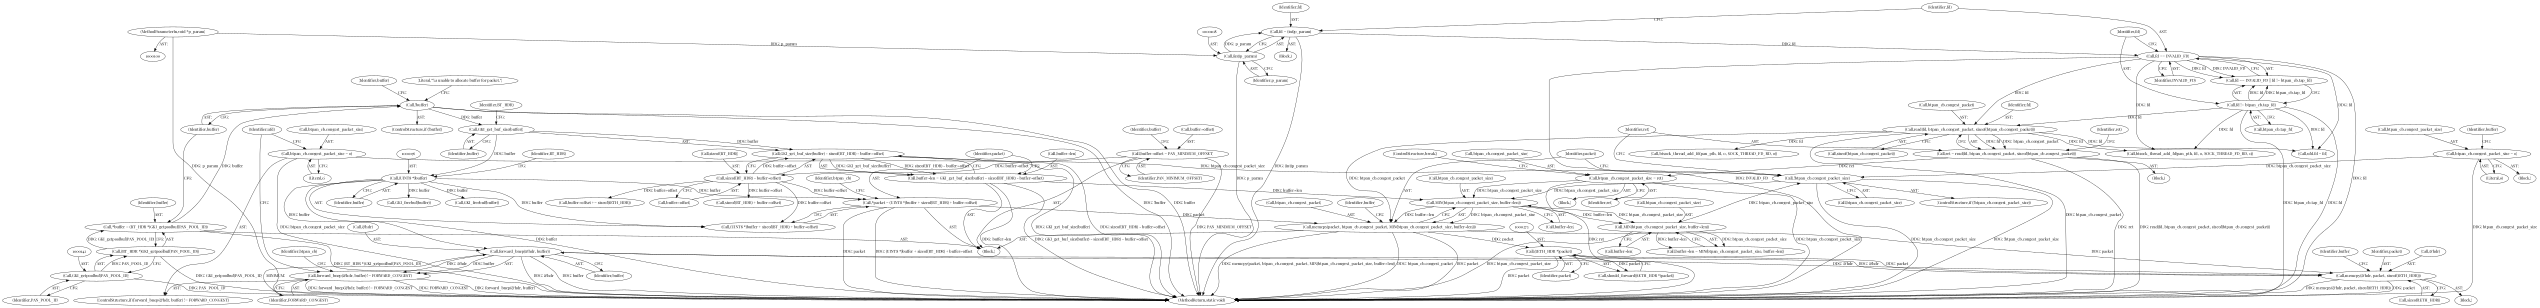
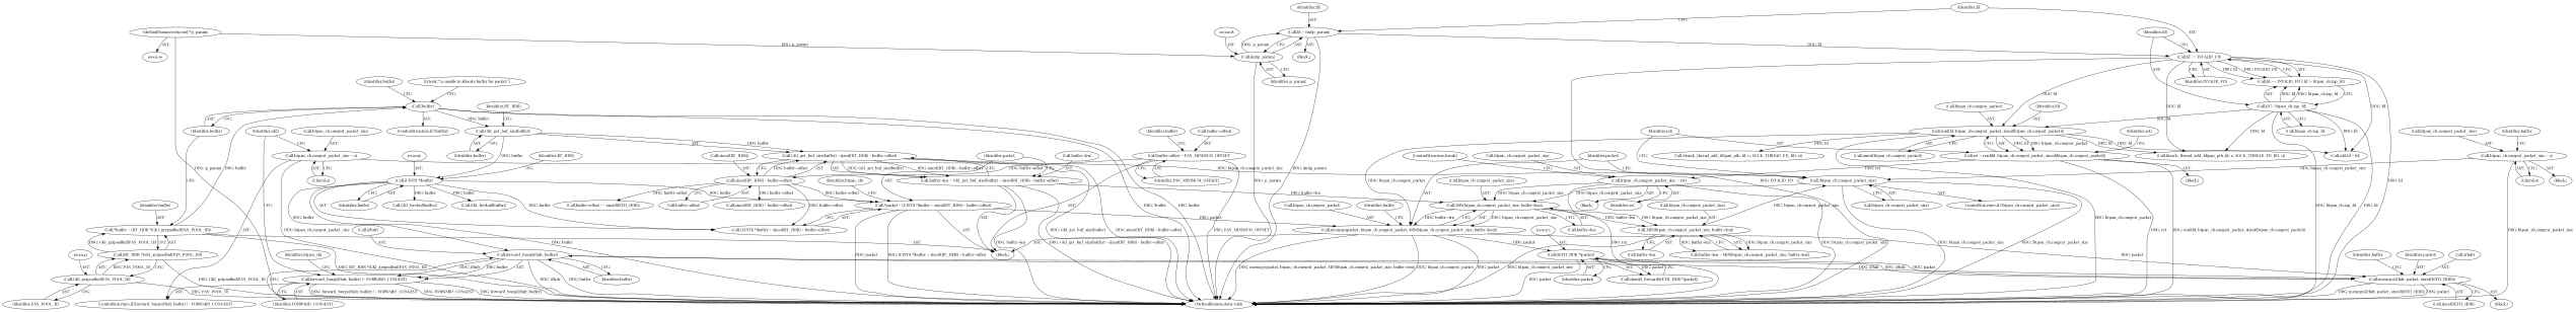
  digraph {
    fontname="Playfair Display"
    node [fontname="Playfair Display"]
    edge [fontname="Playfair Display"]
    n1 [label="(Call,forward_bnep(&hdr, buffer))"]
    n2 [label="(Call,memcpy(&hdr, packet, sizeof(tETH_HDR)))"]
    n3 [label="(Call,forward_bnep(&hdr, buffer) != FORWARD_CONGEST)"]
    n4 [label="(Identifier,buffer)"]
    n5 [label="(MethodReturn,static void)"]
    n6 [label="(Block,)"]
    n7 [label="(Call,sizeof(tETH_HDR))"]
    n8 [label="(ControlStructure,if (forward_bnep(&hdr, buffer) != FORWARD_CONGEST))"]
    n9 [label="(Identifier,FORWARD_CONGEST)"]
    n10 [label="(Call,(UINT8 *)buffer)"]
    n11 [label="(Call,*packet = (UINT8 *)buffer + sizeof(BT_HDR) + buffer->offset)"]
    n12 [label="(Identifier,buffer)"]
    n13 [label="(Call,GKI_freebuf(buffer))"]
    n14 [label="(Call,GKI_freebuf(buffer))"]
    n15 [label="(Call,(UINT8 *)buffer + sizeof(BT_HDR) + buffer->offset)"]
    n16 [label="(Block,)"]
    n17 [label="(Call,memcpy(packet, btpan_cb.congest_packet, MIN(btpan_cb.congest_packet_size, buffer->len)))"]
    n18 [label="(Call,GKI_get_buf_size(buffer))"]
    n19 [label="(Call,GKI_get_buf_size(buffer) - sizeof(BT_HDR) - buffer->offset)"]
    n20 [label="(Identifier,buffer)"]
    n21 [label="(Call,sizeof(BT_HDR) - buffer->offset)"]
    n22 [label="(Call,buffer->len = GKI_get_buf_size(buffer) - sizeof(BT_HDR) - buffer->offset)"]
    n23 [label="(Call,!buffer)"]
    n24 [label="(ControlStructure,if (!buffer))"]
    n25 [label="(Identifier,buffer)"]
    n26 [label="(Call,*buffer = (BT_HDR *)GKI_getpoolbuf(PAN_POOL_ID))"]
    n27 [label="(Call,(BT_HDR *)GKI_getpoolbuf(PAN_POOL_ID))"]
    n28 [label="(Call,GKI_getpoolbuf(PAN_POOL_ID))"]
    n29 [label="(Identifier,PAN_POOL_ID)"]
    n30 [label="(Call,(tETH_HDR *)packet)"]
    n31 [label="(Call,should_forward((tETH_HDR *)packet))"]
    n32 [label="(Identifier,packet)"]
    n33 [label="(Call,MIN(btpan_cb.congest_packet_size, buffer->len))"]
    n34 [label="(Call,MIN(btpan_cb.congest_packet_size, buffer->len))"]
    n35 [label="(Call,buffer->len)"]
    n36 [label="(Call,sizeof(BT_HDR) + buffer->offset)"]
    n37 [label="(Call,buffer->offset)"]
    n38 [label="(Call,buffer->offset += sizeof(tETH_HDR))"]
    n39 [label="(Call,buffer->offset = PAN_MINIMUM_OFFSET)"]
    n40 [label="(Identifier,PAN_MINIMUM_OFFSET)"]
    n41 [label="(Call,read(fd, btpan_cb.congest_packet, sizeof(btpan_cb.congest_packet)))"]
    n42 [label="(Call,ret = read(fd, btpan_cb.congest_packet, sizeof(btpan_cb.congest_packet)))"]
    n43 [label="(Call,btsock_thread_add_fd(pan_pth, fd, 0, SOCK_THREAD_FD_RD, 0))"]
    n44 [label="(Call,btsock_thread_add_fd(pan_pth, fd, 0, SOCK_THREAD_FD_RD, 0))"]
    n45 [label="(Call,sizeof(btpan_cb.congest_packet))"]
    n46 [label="(Call,ufd.fd = fd)"]
    n47 [label="(Call,btpan_cb.congest_packet_size = ret)"]
    n48 [label="(Block,)"]
    n49 [label="(Call,fd == INVALID_FD)"]
    n50 [label="(Identifier,INVALID_FD)"]
    n51 [label="(Call,fd == INVALID_FD || fd != btpan_cb.tap_fd)"]
    n52 [label="(Call,fd != btpan_cb.tap_fd)"]
    n53 [label="(Call,btpan_cb.tap_fd)"]
    n54 [label="(Call,fd = (int)p_param)"]
    n55 [label="(Call,(int)p_param)"]
    n56 [label="(Block,)"]
    n57 [label="(Identifier,p_param)"]
    n58 [label="(MethodParameterIn,void *p_param)"]
    1000100
    n60 [label="(Call,!btpan_cb.congest_packet_size)"]
    n61 [label="(Call,buffer->len = MIN(btpan_cb.congest_packet_size, buffer->len))"]
    n62 [label="(Call,buffer->len)"]
    n63 [label="(Call,btpan_cb.congest_packet_size)"]
    n64 [label="(ControlStructure,if (!btpan_cb.congest_packet_size))"]
    n65 [label="(Call,btpan_cb.congest_packet_size = 0)"]
    n66 [label="(Literal,0)"]
    n67 [label="(Call,btpan_cb.congest_packet_size = 0)"]
    n68 [label="(Literal,0)"]
    n69 [label="(Block,)"]
    n70 [label="(Block,)"]
    n71 [label="(Identifier,ret)"]
    n72 [label="(Call,btpan_cb.congest_packet)"]
    n73 [label="(Call,btpan_cb.congest_packet_size)"]
    n74 [label="(Identifier,btpan_cb)"]
    n75 [label="(Identifier,packet)"]
    n76 [label="(Identifier,fd)"]
    n77 [label="(Call,btpan_cb.congest_packet)"]
    n78 [label="(Call,buffer->offset)"]
    n79 [label="(Identifier,buffer)"]
    n80 [label="(Identifier,BT_HDR)"]
    n81 [label="(Identifier,buffer)"]
    n82 [label="(Identifier,ret)"]
    n83 [label="(Identifier,buffer)"]
    n84 [label="(Identifier,buffer)"]
    n85 [label="(Call,btpan_cb.congest_packet_size)"]
    n86 [label="(Identifier,fd)"]
    n87 [label="(Identifier,packet)"]
    n88 [label="(Literal,\"%s unable to allocate buffer for packet.\")"]
    n89 [label="(Identifier,ufd)"]
    n90 [label="(Identifier,buffer)"]
    n91 [label="(Call,&hdr)"]
    n92 [label="(Call,sizeof(BT_HDR))"]
    n93 [label="(Call,btpan_cb.congest_packet_size)"]
    n94 [label="(Call,btpan_cb.congest_packet_size)"]
    n95 [label="(Identifier,fd)"]
    n96 [label="(Identifier,BT_HDR)"]
    n97 [label="(Identifier,buffer)"]
    n98 [label="(Identifier,fd)"]
    n99 [label="(Identifier,ret)"]
    n100 [label="(Call,&hdr)"]
    n101 [label="(Call,buffer->len)"]
    n102 [label="(Identifier,btpan_cb)"]
    n103 [label="(Call,btpan_cb.congest_packet_size)"]
    n104 [label="(Identifier,packet)"]
    n105 [label="(ControlStructure,break;)"]
    1000176
    1000142
    1000273
    1000108
    n1 -> n2 [label="DDG: &hdr"]
    n1 -> n3 [label="AST: "]
    n1 -> n3 [label="DDG: &hdr"]
    n1 -> n3 [label="DDG: buffer"]
    n1 -> n4 [label="CFG: "]
    n1 -> n5 [label="DDG: &hdr"]
    n1 -> n5 [label="DDG: buffer"]
    n2 -> n1 [label="DDG: &hdr"]
    n2 -> n5 [label="DDG: packet"]
    n2 -> n5 [label="DDG: memcpy(&hdr, packet, sizeof(tETH_HDR))"]
    n2 -> n6 [label="AST: "]
    n2 -> n7 [label="CFG: "]
    n3 -> n5 [label="DDG: forward_bnep(&hdr, buffer) != FORWARD_CONGEST"]
    n3 -> n5 [label="DDG: FORWARD_CONGEST"]
    n3 -> n5 [label="DDG: forward_bnep(&hdr, buffer)"]
    n3 -> n8 [label="AST: "]
    n3 -> n9 [label="CFG: "]
    n4 -> n1 [label="AST: "]
    n7 -> n2 [label="AST: "]
-   n9 -> n1 [label="MINIMUM: "]
+   n9 -> n1 [label="CFG: "]
    n9 -> n3 [label="AST: "]
    n10 -> n1 [label="DDG: buffer"]
    n10 -> n5 [label="DDG: buffer"]
    n10 -> n11 [label="DDG: buffer"]
    n10 -> n12 [label="CFG: "]
    n10 -> n13 [label="DDG: buffer"]
    n10 -> n14 [label="DDG: buffer"]
    n10 -> n15 [label="AST: "]
    n10 -> n15 [label="DDG: buffer"]
    n11 -> n5 [label="DDG: packet"]
    n11 -> n5 [label="DDG: (UINT8 *)buffer + sizeof(BT_HDR) + buffer->offset"]
    n11 -> n15 [label="CFG: "]
    n11 -> n16 [label="AST: "]
    n11 -> n17 [label="DDG: packet"]
    n12 -> n10 [label="AST: "]
    n15 -> n11 [label="AST: "]
    n17 -> n2 [label="DDG: packet"]
    n17 -> n5 [label="DDG: memcpy(packet, btpan_cb.congest_packet, MIN(btpan_cb.congest_packet_size, buffer->len))"]
    n17 -> n5 [label="DDG: btpan_cb.congest_packet"]
    n17 -> n5 [label="DDG: packet"]
    n17 -> n16 [label="AST: "]
    n17 -> n30 [label="DDG: packet"]
    n17 -> n33 [label="CFG: "]
    n18 -> n10 [label="DDG: buffer"]
    n18 -> n19 [label="AST: "]
    n18 -> n19 [label="DDG: buffer"]
    n18 -> n20 [label="CFG: "]
    n19 -> n5 [label="DDG: GKI_get_buf_size(buffer)"]
    n19 -> n5 [label="DDG: sizeof(BT_HDR) - buffer->offset"]
    n19 -> n21 [label="CFG: "]
    n19 -> n22 [label="AST: "]
    n19 -> n22 [label="DDG: GKI_get_buf_size(buffer)"]
    n19 -> n22 [label="DDG: sizeof(BT_HDR) - buffer->offset"]
    n20 -> n18 [label="AST: "]
    n21 -> n11 [label="DDG: buffer->offset"]
    n21 -> n15 [label="DDG: buffer->offset"]
    n21 -> n19 [label="AST: "]
    n21 -> n19 [label="DDG: buffer->offset"]
    n21 -> n36 [label="DDG: buffer->offset"]
    n21 -> n37 [label="CFG: "]
    n21 -> n38 [label="DDG: buffer->offset"]
    n22 -> n5 [label="DDG: buffer->len"]
    n22 -> n5 [label="DDG: GKI_get_buf_size(buffer) - sizeof(BT_HDR) - buffer->offset"]
    n22 -> n16 [label="AST: "]
    n22 -> n19 [label="CFG: "]
    n22 -> n33 [label="DDG: buffer->len"]
    n23 -> n5 [label="DDG: !buffer"]
    n23 -> n5 [label="DDG: buffer"]
    n23 -> n18 [label="DDG: buffer"]
    n23 -> n24 [label="AST: "]
    n23 -> n25 [label="CFG: "]
    n25 -> n23 [label="AST: "]
    n25 -> n26 [label="CFG: "]
    n26 -> n5 [label="DDG: (BT_HDR *)GKI_getpoolbuf(PAN_POOL_ID)"]
    n26 -> n16 [label="AST: "]
    n26 -> n23 [label="DDG: buffer"]
    n26 -> n27 [label="CFG: "]
    n27 -> n5 [label="DDG: GKI_getpoolbuf(PAN_POOL_ID)"]
    n27 -> n26 [label="AST: "]
    n27 -> n26 [label="DDG: GKI_getpoolbuf(PAN_POOL_ID)"]
    n27 -> n28 [label="CFG: "]
    n28 -> n5 [label="DDG: PAN_POOL_ID"]
    n28 -> n27 [label="AST: "]
    n28 -> n27 [label="DDG: PAN_POOL_ID"]
    n28 -> n29 [label="CFG: "]
    n29 -> n28 [label="AST: "]
    n30 -> n2 [label="DDG: packet"]
    n30 -> n5 [label="DDG: packet"]
    n30 -> n31 [label="AST: "]
    n30 -> n31 [label="DDG: packet"]
    n30 -> n32 [label="CFG: "]
    n31 -> n30 [label="CFG: "]
    n32 -> n30 [label="AST: "]
    n33 -> n17 [label="AST: "]
    n33 -> n17 [label="DDG: btpan_cb.congest_packet_size"]
    n33 -> n17 [label="DDG: buffer->len"]
    n33 -> n34 [label="DDG: btpan_cb.congest_packet_size"]
    n33 -> n34 [label="DDG: buffer->len"]
    n33 -> n35 [label="CFG: "]
    n34 -> n5 [label="DDG: btpan_cb.congest_packet_size"]
    n34 -> n60 [label="DDG: btpan_cb.congest_packet_size"]
    n34 -> n61 [label="AST: "]
    n34 -> n61 [label="DDG: btpan_cb.congest_packet_size"]
    n34 -> n61 [label="DDG: buffer->len"]
    n34 -> n62 [label="CFG: "]
    n35 -> n33 [label="AST: "]
    n37 -> n21 [label="AST: "]
    n39 -> n5 [label="DDG: PAN_MINIMUM_OFFSET"]
    n39 -> n16 [label="AST: "]
    n39 -> n21 [label="DDG: buffer->offset"]
    n39 -> n40 [label="CFG: "]
    n40 -> n39 [label="AST: "]
    n41 -> n5 [label="DDG: btpan_cb.congest_packet"]
    n41 -> n17 [label="DDG: btpan_cb.congest_packet"]
    n41 -> n42 [label="AST: "]
    n41 -> n42 [label="DDG: fd"]
    n41 -> n42 [label="DDG: btpan_cb.congest_packet"]
    n41 -> n43 [label="DDG: fd"]
    n41 -> n44 [label="DDG: fd"]
    n41 -> n45 [label="CFG: "]
    n41 -> n46 [label="DDG: fd"]
    n42 -> n5 [label="DDG: read(fd, btpan_cb.congest_packet, sizeof(btpan_cb.congest_packet))"]
    n42 -> n5 [label="DDG: ret"]
    n42 -> n41 [label="CFG: "]
    n42 -> n47 [label="DDG: ret"]
    n42 -> n48 [label="AST: "]
    n45 -> n41 [label="AST: "]
    n47 -> n5 [label="DDG: btpan_cb.congest_packet_size"]
    n47 -> n5 [label="DDG: ret"]
    n47 -> n33 [label="DDG: btpan_cb.congest_packet_size"]
    n47 -> n70 [label="AST: "]
    n47 -> n71 [label="CFG: "]
    n49 -> n5 [label="DDG: INVALID_FD"]
    n49 -> n5 [label="DDG: fd"]
    n49 -> n41 [label="DDG: fd"]
    n49 -> n44 [label="DDG: fd"]
    n49 -> n46 [label="DDG: fd"]
    n49 -> n50 [label="CFG: "]
    n49 -> n51 [label="AST: "]
    n49 -> n51 [label="DDG: fd"]
    n49 -> n51 [label="DDG: INVALID_FD"]
    n50 -> n49 [label="AST: "]
    n51 -> n49 [label="CFG: "]
    n51 -> n52 [label="CFG: "]
    n52 -> n5 [label="DDG: btpan_cb.tap_fd"]
    n52 -> n5 [label="DDG: fd"]
    n52 -> n41 [label="DDG: fd"]
    n52 -> n44 [label="DDG: fd"]
    n52 -> n46 [label="DDG: fd"]
    n52 -> n51 [label="AST: "]
    n52 -> n51 [label="DDG: fd"]
    n52 -> n51 [label="DDG: btpan_cb.tap_fd"]
    n52 -> n53 [label="CFG: "]
    n53 -> n52 [label="AST: "]
    n54 -> n5 [label="DDG: (int)p_param"]
    n54 -> n49 [label="DDG: fd"]
    n54 -> n55 [label="CFG: "]
    n54 -> n56 [label="AST: "]
    n55 -> n5 [label="DDG: p_param"]
    n55 -> n54 [label="AST: "]
    n55 -> n54 [label="DDG: p_param"]
    n55 -> n57 [label="CFG: "]
    n57 -> n55 [label="AST: "]
    n58 -> n5 [label="DDG: p_param"]
    n58 -> n55 [label="DDG: p_param"]
    n58 -> 1000100 [label="AST: "]
    n60 -> n5 [label="DDG: btpan_cb.congest_packet_size"]
    n60 -> n5 [label="DDG: !btpan_cb.congest_packet_size"]
    n60 -> n33 [label="DDG: btpan_cb.congest_packet_size"]
    n60 -> n63 [label="CFG: "]
    n60 -> n64 [label="AST: "]
    n61 -> n34 [label="CFG: "]
    n62 -> n34 [label="AST: "]
    n63 -> n60 [label="AST: "]
    n65 -> n5 [label="DDG: btpan_cb.congest_packet_size"]
    n65 -> n8 [label="AST: "]
    n65 -> n60 [label="DDG: btpan_cb.congest_packet_size"]
    n65 -> n66 [label="CFG: "]
    n66 -> n65 [label="AST: "]
    n67 -> n5 [label="DDG: btpan_cb.congest_packet_size"]
    n67 -> n60 [label="DDG: btpan_cb.congest_packet_size"]
    n67 -> n68 [label="CFG: "]
    n67 -> n69 [label="AST: "]
    n68 -> n67 [label="AST: "]
    n71 -> n47 [label="AST: "]
    n72 -> n17 [label="AST: "]
    n73 -> n34 [label="AST: "]
    n74 -> n3 [label="CFG: "]
    n75 -> n17 [label="AST: "]
    n75 -> n60 [label="CFG: "]
    n76 -> n49 [label="CFG: "]
    n76 -> n52 [label="AST: "]
    n77 -> n41 [label="AST: "]
    n78 -> n39 [label="AST: "]
    n79 -> n67 [label="CFG: "]
    n80 -> n18 [label="CFG: "]
    n81 -> n39 [label="CFG: "]
    n82 -> n42 [label="AST: "]
    n82 -> n60 [label="CFG: "]
    n83 -> n2 [label="CFG: "]
    n84 -> n23 [label="CFG: "]
    n85 -> n65 [label="AST: "]
    n86 -> n54 [label="AST: "]
    n87 -> n2 [label="AST: "]
    n88 -> n23 [label="CFG: "]
    n89 -> n3 [label="CFG: "]
    n89 -> n65 [label="CFG: "]
    n90 -> n17 [label="CFG: "]
    n91 -> n2 [label="AST: "]
    n92 -> n21 [label="AST: "]
    n93 -> n67 [label="AST: "]
    n94 -> n33 [label="AST: "]
    n95 -> n41 [label="AST: "]
    n96 -> n10 [label="CFG: "]
    n97 -> n26 [label="AST: "]
    n98 -> n49 [label="AST: "]
    n98 -> n54 [label="CFG: "]
    n99 -> n42 [label="CFG: "]
    n100 -> n1 [label="AST: "]
    n101 -> n22 [label="AST: "]
    n102 -> n11 [label="CFG: "]
    n103 -> n47 [label="AST: "]
    n104 -> n11 [label="AST: "]
    n104 -> n22 [label="CFG: "]
    n105 -> n47 [label="CFG: "]
    1000176 -> n10 [label="AST: "]
    1000142 -> n28 [label="AST: "]
    1000273 -> n30 [label="AST: "]
    1000108 -> n55 [label="AST: "]
  }
